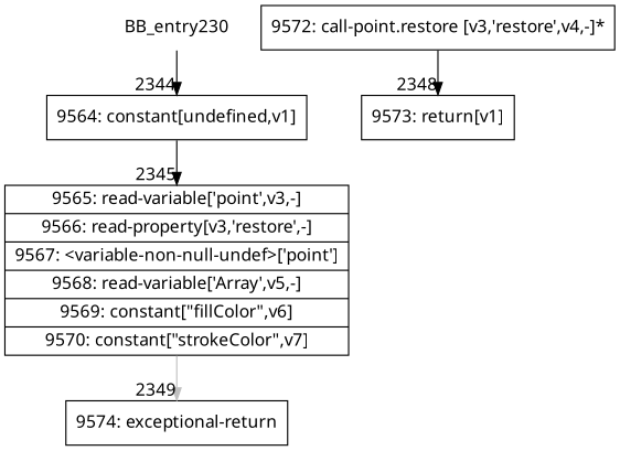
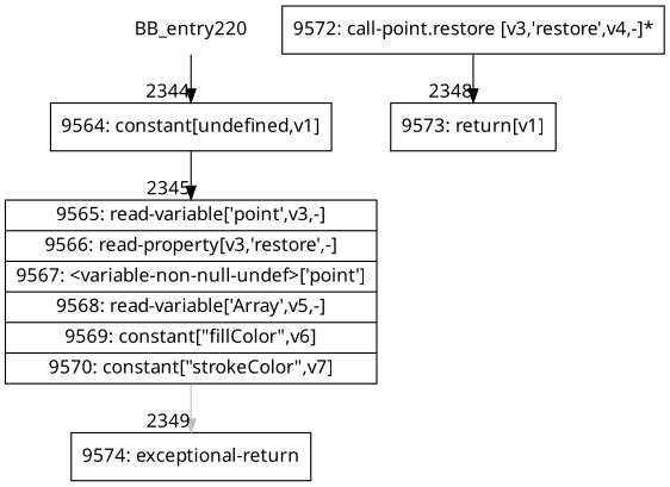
  digraph {
    fontname="Noto Sans"
    rankdir=TD
    node [fontname="Noto Sans" shape=record]
    edge [fontname="Noto Sans" headport=n tailport=s]
-   BB_entry220 [shape=none label=BB_entry230]
+   BB_entry220 [shape=none]
    n2 [label="{9564: constant[undefined,v1]}"]
    n3 [label="{9565: read-variable['point',v3,-]|9566: read-property[v3,'restore',-]|9567: \<variable-non-null-undef\>['point']|9568: read-variable['Array',v5,-]|9569: constant[\"fillColor\",v6]|9570: constant[\"strokeColor\",v7]}"]
    n4 [label="{9574: exceptional-return}"]
    n5 [label="{9572: call-point.restore [v3,'restore',v4,-]*}"]
    n6 [label="{9573: return[v1]}"]
    BB_entry220 -> n2 [headlabel="    2344"]
    n2 -> n3 [headlabel="      2345"]
    n3 -> n4 [color=gray headlabel="      2349"]
    n5 -> n6 [headlabel="      2348"]
  }
